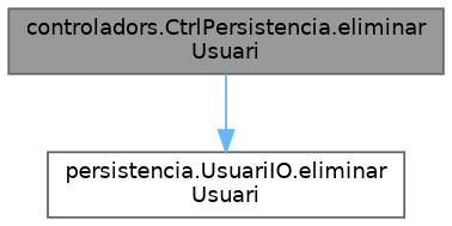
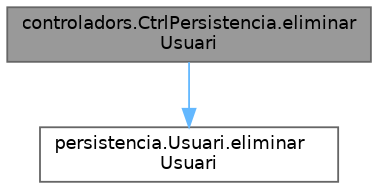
  digraph {
    rankdir=TB
    node [fontname=Helvetica fontsize=10 shape=box style=filled]
    n1 [color=gray40 fillcolor=grey60 fontcolor=black height=0.2 label="controladors.CtrlPersistencia.eliminar\lUsuari" width=0.4]
-   n2 [color=grey40 fillcolor=white height=0.2 label="persistencia.UsuariIO.eliminar\lUsuari" width=0.4]
+   n2 [color=grey40 fillcolor=white height=0.2 label="persistencia.Usuari.eliminar\lUsuari" width=0.4]
    n1 -> n2 [color=steelblue1 fontname=Helvetica fontsize=10 labelfontname=Helvetica labelfontsize=10 style=solid]
  }
